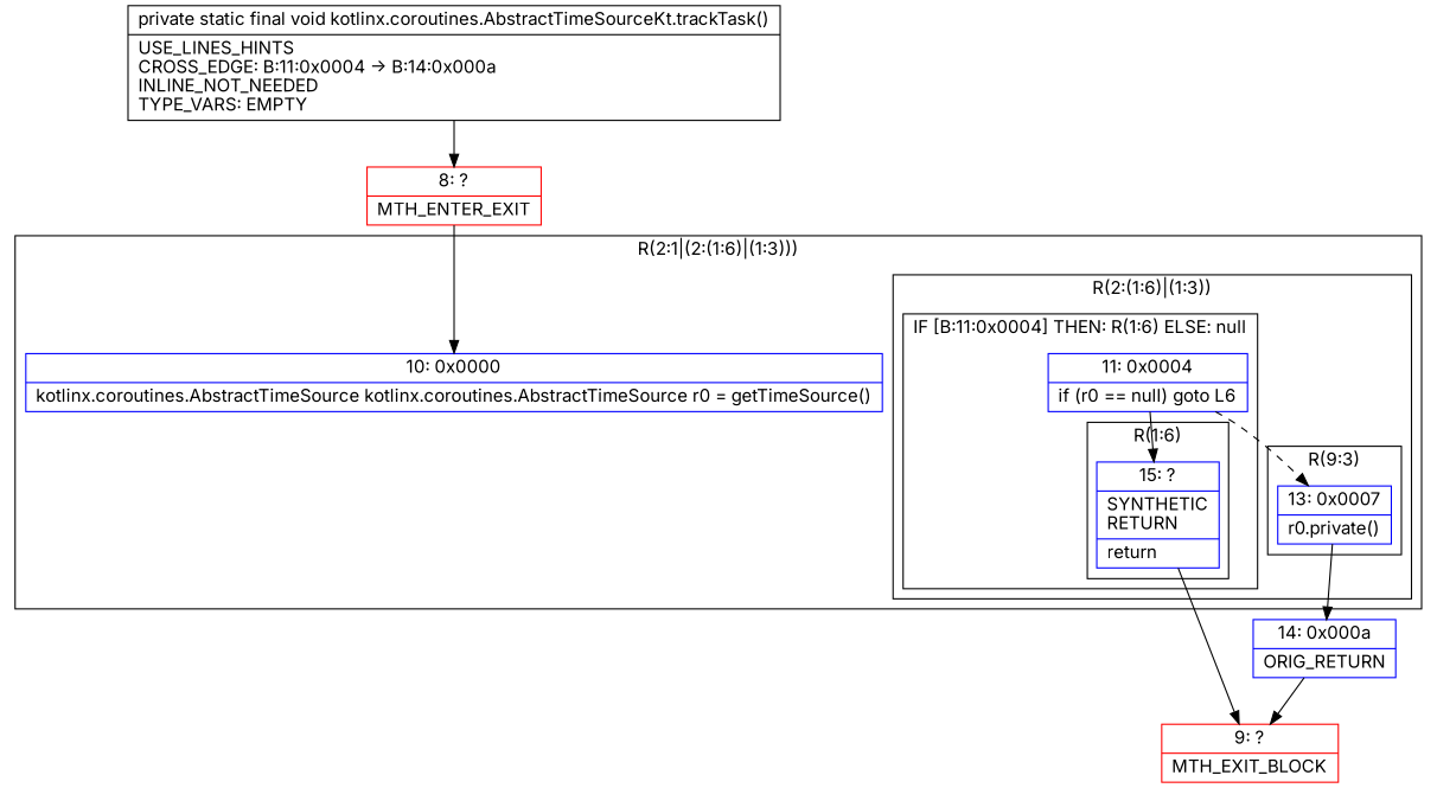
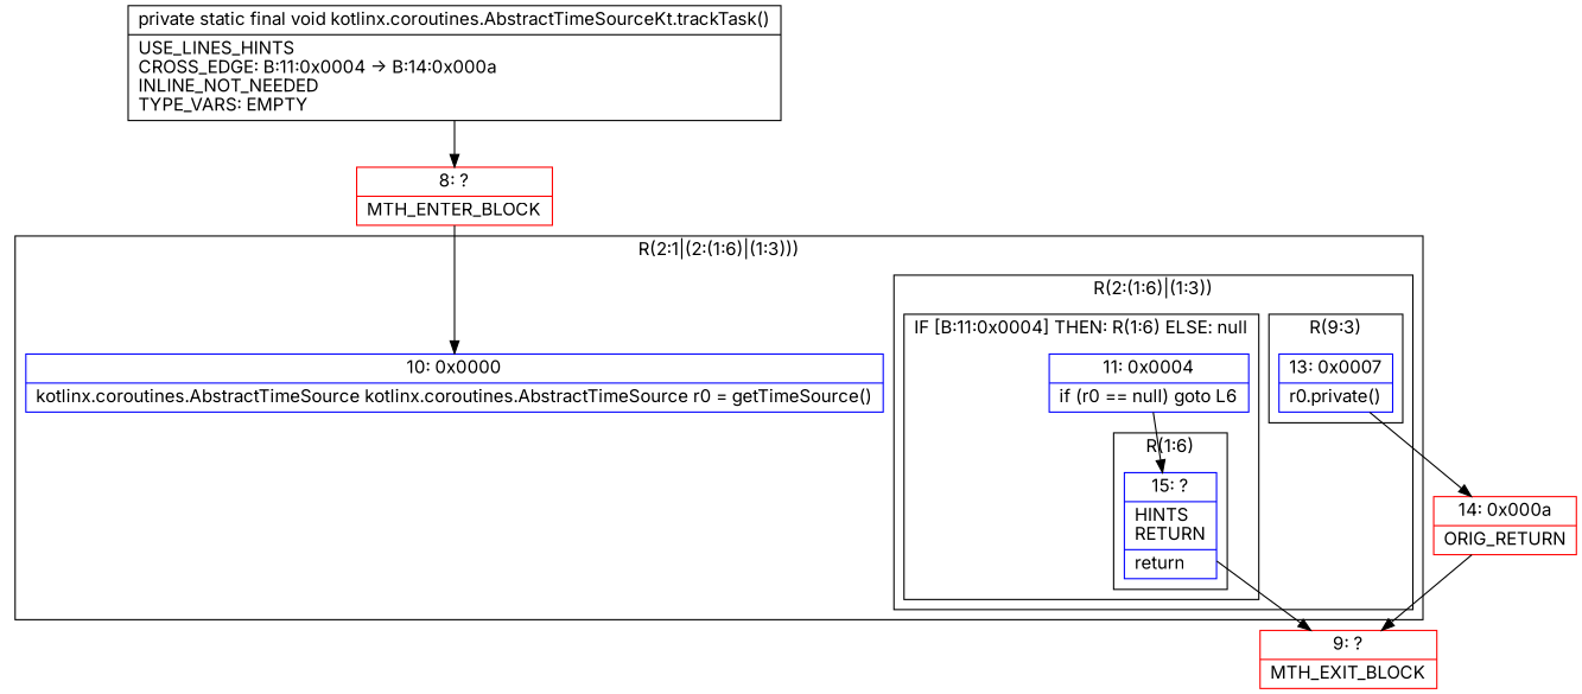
  digraph {
    fontname=Inter
    node [color=blue fontname=Inter shape=record]
    edge [fontname=Inter]
-   n1 [label="{15\:\ ?|SYNTHETIC\lRETURN\l|return\l}"]
+   n1 [label="{15\:\ ?|HINTS\lRETURN\l|return\l}"]
    n2 [label="{11\:\ 0x0004|if (r0 == null) goto L6\l}"]
    n3 [label="{13\:\ 0x0007|r0.private()\l}"]
    n4 [label="{10\:\ 0x0000|kotlinx.coroutines.AbstractTimeSource kotlinx.coroutines.AbstractTimeSource r0 = getTimeSource()\l}"]
    n5 [color=red label="{9\:\ ?|MTH_EXIT_BLOCK\l}"]
-   n6 [label="{14\:\ 0x000a|ORIG_RETURN\l}"]
-   n7 [color=red label="{8\:\ ?|MTH_ENTER_EXIT\l}"]
+   n6 [color=red label="{14\:\ 0x000a|ORIG_RETURN\l}"]
+   n7 [color=red label="{8\:\ ?|MTH_ENTER_BLOCK\l}"]
    n8 [label="{private static final void kotlinx.coroutines.AbstractTimeSourceKt.trackTask()  | USE_LINES_HINTS\lCROSS_EDGE: B:11:0x0004 \-\> B:14:0x000a\lINLINE_NOT_NEEDED\lTYPE_VARS: EMPTY\l}" color=""]
    subgraph cluster_1 {
      label="R(2:1|(2:(1:6)|(1:3)))"
      n4
      subgraph cluster_2 {
        label="R(2:(1:6)|(1:3))"
        subgraph cluster_3 {
          label="IF [B:11:0x0004] THEN: R(1:6) ELSE: null"
          n2
          subgraph cluster_4 {
            label="R(1:6)"
            n1
          }
        }
        subgraph cluster_5 {
          label="R(9:3)"
          n3
        }
      }
    }
    n1 -> n5
    n2 -> n1
-   n2 -> n3 [style=dashed]
    n3 -> n6
    n6 -> n5
    n7 -> n4
    n8 -> n7
  }
